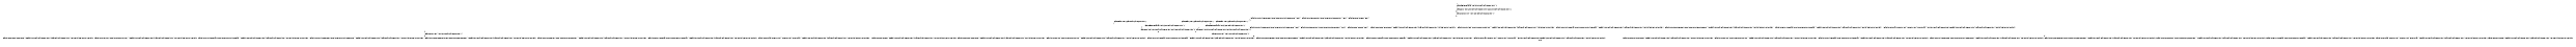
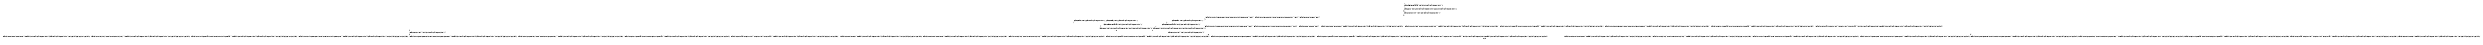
  digraph {
    node [shape=circle]
    0
    8
    11
    19
    49
    12
    50
    n8 [label=60]
    166
    456
    167
    292
    293
    628
    457
    18
    294
    0 -> 8 [label="((IAttacker(CTimerEnable 2))(((OTime((k 15)(gie false)(umem_val 0)(reg_val 0)(timerA_counter 0)(mode UM))))()8))"]
-   11 -> 0 [label="((IAttacker(CTimerEnable 3))(((OTime((k 16)(gie false)(umem_val 0)(reg_val 0)(timerA_counter 0)(mode UM))))()8))"]
+   0 -> 11 [label="((IAttacker(CTimerEnable 3))(((OTime((k 16)(gie false)(umem_val 0)(reg_val 0)(timerA_counter 0)(mode UM))))()8))"]
    0 -> 19 [label="((IAttacker(CTimerEnable 1))(((OTime((k 15)(gie false)(umem_val 0)(reg_val 0)(timerA_counter 0)(mode UM))))()8))"]
    11 -> 49 [label="((IAttacker(CCreateEncl(enc_s enc_e data_s data_e)))(((OTime((k 648)(gie true)(umem_val 0)(reg_val 0)(timerA_counter 0)(mode UM))))()18))"]
    19 -> n8 [label="((IAttacker(CCreateEncl(enc_s enc_e data_s data_e)))(((OTime((k 648)(gie true)(umem_val 0)(reg_val 0)(timerA_counter 0)(mode UM))))()18))"]
    49 -> 166 [label="((IAttacker(CJmpIn enc_s))(((OTime((k 18)(gie true)(umem_val 0)(reg_val 0)(timerA_counter 0)(mode UM)))(OJmpIn((k 3)(gie true)(umem_val 0)(reg_val 0)(timerA_counter 2)(mode PM))))()23))"]
    12 -> 50 [label="((IAttacker(CCreateEncl(enc_s enc_e data_s data_e)))(((OTime((k 648)(gie true)(umem_val 0)(reg_val 0)(timerA_counter 0)(mode UM))))()18))"]
    50 -> 456 [label="((IAttacker(CJmpIn enc_s))(((OTime((k 18)(gie true)(umem_val 0)(reg_val 0)(timerA_counter 0)(mode UM)))(OJmpIn((k 3)(gie true)(umem_val 0)(reg_val 0)(timerA_counter 2)(mode PM))))()23))"]
    n8 -> 167 [label="((IAttacker(CJmpIn enc_s))(((OTime((k 18)(gie true)(umem_val 0)(reg_val 0)(timerA_counter 0)(mode UM)))(OJmpIn((k 3)(gie true)(umem_val 0)(reg_val 0)(timerA_counter 2)(mode PM))))()23))"]
    166 -> 628 [label="((IEnclave(CInst(I_CMP(S_IMM 0)(D_R(R 4)))))(((OTime((k 1)(gie true)(umem_val 0)(reg_val 0)(timerA_counter 3)(mode PM))))()24))"]
    456 -> 457 [label="((IEnclave(CInst(I_CMP(S_IMM 0)(D_R(R 4)))))(((OTime((k 1)(gie true)(umem_val 0)(reg_val 0)(timerA_counter 3)(mode PM))))()24))"]
    292 -> 293 [label="((IEnclave(CInst(I_CMP(S_IMM 0)(D_R(R 4)))))(((OTime((k 1)(gie true)(umem_val 0)(reg_val 0)(timerA_counter 3)(mode PM))))()24))"]
    293 -> 18 [label="((IEnclave(CIfZ(((CInst I_DINT)(CInst I_NOP))((CInst I_NOP)(CInst I_DINT)))))(((OTime_Handle((k 2)(gie true)(umem_val 0)(reg_val 0)(timerA_counter 0)(mode PM))((k 9)(gie false)(umem_val 0)(reg_val 0)(timerA_counter 4)(mode UM))))((S_2 E_2)(S_3 E_3)(S_4 E_4)(S_5 E_5)(S_6 E_6)(S_7 E_7)(S_8 E_8)(S_9 E_9))26))"]
    293 -> 18 [label="((IEnclave(CIfZ(((CInst(I_MOV(S_R(R 5))(D_R(R 5))))(CInst I_NOP))((CInst I_NOP)(CInst(I_MOV(S_R(R 5))(D_R(R 5))))))))(((OTime_Handle((k 2)(gie true)(umem_val 0)(reg_val 0)(timerA_counter 0)(mode PM))((k 9)(gie false)(umem_val 0)(reg_val 0)(timerA_counter 4)(mode UM))))((S_2 E_2)(S_3 E_3)(S_4 E_4)(S_5 E_5)(S_6 E_6)(S_7 E_7)(S_8 E_8)(S_9 E_9))26))"]
    293 -> 18 [label="((IEnclave(CIfZ(((CInst(I_MOV(S_IMM 42)(D_AMP_MEM data_s)))(CInst I_NOP))((CInst I_NOP)(CInst(I_MOV(S_IMM 42)(D_AMP_MEM data_s)))))))(((OTime_Handle((k 2)(gie true)(umem_val 0)(reg_val 0)(timerA_counter 0)(mode PM))((k 9)(gie false)(umem_val 0)(reg_val 0)(timerA_counter 4)(mode UM))))((S_2 E_2)(S_3 E_3)(S_4 E_4)(S_5 E_5)(S_6 E_6)(S_7 E_7)(S_8 E_8)(S_9 E_9))26))"]
    293 -> 18 [label="((IEnclave(CIfZ(((CInst(I_MOV(S_IMM 42)(D_AMP_MEM unprot_mem)))(CInst I_NOP))((CInst I_NOP)(CInst(I_MOV(S_IMM 42)(D_AMP_MEM unprot_mem)))))))(((OTime_Handle((k 2)(gie true)(umem_val 0)(reg_val 0)(timerA_counter 0)(mode PM))((k 9)(gie false)(umem_val 0)(reg_val 0)(timerA_counter 4)(mode UM))))((S_2 E_2)(S_3 E_3)(S_4 E_4)(S_5 E_5)(S_6 E_6)(S_7 E_7)(S_8 E_8)(S_9 E_9))26))"]
    293 -> 18 [label="((IEnclave(CIfZ(((CInst(I_MOV(S_AMP enc_s)(D_AMP_MEM enc_s)))(CInst I_NOP))((CInst I_NOP)(CInst(I_MOV(S_AMP enc_s)(D_AMP_MEM enc_s)))))))(((OTime_Handle((k 2)(gie true)(umem_val 0)(reg_val 0)(timerA_counter 0)(mode PM))((k 9)(gie false)(umem_val 0)(reg_val 0)(timerA_counter 4)(mode UM))))((S_2 E_2)(S_3 E_3)(S_4 E_4)(S_5 E_5)(S_6 E_6)(S_7 E_7)(S_8 E_8)(S_9 E_9))26))"]
    293 -> 18 [label="((IEnclave(CIfZ(((CInst(I_MOV(S_AMP unprot_mem)(D_R(R 8))))(CInst I_NOP))((CInst I_NOP)(CInst(I_MOV(S_AMP unprot_mem)(D_R(R 8))))))))(((OTime_Handle((k 2)(gie true)(umem_val 0)(reg_val 0)(timerA_counter 0)(mode PM))((k 9)(gie false)(umem_val 0)(reg_val 0)(timerA_counter 4)(mode UM))))((S_2 E_2)(S_3 E_3)(S_4 E_4)(S_5 E_5)(S_6 E_6)(S_7 E_7)(S_8 E_8)(S_9 E_9))26))"]
    293 -> 18 [label="((IEnclave(CIfZ(((CInst(I_ADD(S_IMM 1)(D_AMP_MEM data_s)))(CInst I_NOP))((CInst I_NOP)(CInst(I_ADD(S_IMM 1)(D_AMP_MEM data_s)))))))(((OTime_Handle((k 2)(gie true)(umem_val 0)(reg_val 0)(timerA_counter 0)(mode PM))((k 9)(gie false)(umem_val 0)(reg_val 0)(timerA_counter 4)(mode UM))))((S_2 E_2)(S_3 E_3)(S_4 E_4)(S_5 E_5)(S_6 E_6)(S_7 E_7)(S_8 E_8)(S_9 E_9))26))"]
    293 -> 18 [label="((IEnclave(CIfZ(((CInst(I_JMP(S_IMM data_s)))(CInst(I_ADD(S_IMM 1)(D_R(R 4)))))((CInst(I_ADD(S_IMM 1)(D_R(R 4))))(CInst(I_JMP(S_IMM data_s)))))))(((OTime_Handle((k 2)(gie true)(umem_val 0)(reg_val 0)(timerA_counter 0)(mode PM))((k 9)(gie false)(umem_val 0)(reg_val 0)(timerA_counter 4)(mode UM))))((S_2 E_2)(S_3 E_3)(S_4 E_4)(S_5 E_5)(S_6 E_6)(S_7 E_7)(S_8 E_8)(S_9 E_9))26))"]
    293 -> 18 [label="((IEnclave(CIfZ((CRst(CInst I_NOP))((CInst I_NOP)CRst))))(((OTime_Handle((k 2)(gie true)(umem_val 0)(reg_val 0)(timerA_counter 0)(mode PM))((k 9)(gie false)(umem_val 0)(reg_val 0)(timerA_counter 4)(mode UM))))((S_2 E_2)(S_3 E_3)(S_4 E_4)(S_5 E_5)(S_6 E_6)(S_7 E_7)(S_8 E_8)(S_9 E_9))26))"]
    628 -> 0 [label="((IEnclave(CIfZ(((CInst(I_MOV(S_IMM 42)(D_AMP_MEM unprot_mem)))(CInst I_NOP))((CInst I_NOP)(CInst(I_MOV(S_IMM 42)(D_AMP_MEM unprot_mem)))))))((OReset)()24))"]
    628 -> 0 [label="((IEnclave(CIfZ(((CInst(I_MOV(S_AMP unprot_mem)(D_R(R 8))))(CInst I_NOP))((CInst I_NOP)(CInst(I_MOV(S_AMP unprot_mem)(D_R(R 8))))))))((OReset)()24))"]
    628 -> 0 [label="((IEnclave(CIfZ((CRst(CInst I_NOP))((CInst I_NOP)CRst))))((OReset)()24))"]
    628 -> 18 [label="((IEnclave(CIfZ(((CInst I_DINT)(CInst I_NOP))((CInst I_NOP)(CInst I_DINT)))))(((OTime_Handle((k 3)(gie true)(umem_val 0)(reg_val 0)(timerA_counter 0)(mode PM))((k 9)(gie false)(umem_val 0)(reg_val 0)(timerA_counter 3)(mode UM))))((S_3 E_3)(S_4 E_4)(S_5 E_5)(S_6 E_6)(S_7 E_7)(S_8 E_8)(S_9 E_9))27))"]
    628 -> 18 [label="((IEnclave(CIfZ(((CInst(I_MOV(S_R(R 5))(D_R(R 5))))(CInst I_NOP))((CInst I_NOP)(CInst(I_MOV(S_R(R 5))(D_R(R 5))))))))(((OTime_Handle((k 3)(gie true)(umem_val 0)(reg_val 0)(timerA_counter 0)(mode PM))((k 9)(gie false)(umem_val 0)(reg_val 0)(timerA_counter 3)(mode UM))))((S_3 E_3)(S_4 E_4)(S_5 E_5)(S_6 E_6)(S_7 E_7)(S_8 E_8)(S_9 E_9))27))"]
    628 -> 18 [label="((IEnclave(CIfZ(((CInst(I_MOV(S_IMM 42)(D_AMP_MEM data_s)))(CInst I_NOP))((CInst I_NOP)(CInst(I_MOV(S_IMM 42)(D_AMP_MEM data_s)))))))(((OTime_Handle((k 7)(gie true)(umem_val 0)(reg_val 0)(timerA_counter 4)(mode PM))((k 5)(gie false)(umem_val 0)(reg_val 0)(timerA_counter 3)(mode UM))))((S_3 E_3)(S_4 E_4)(S_5 E_5)(S_6 E_6)(S_7 E_7)(S_8 E_8)(S_9 E_9))27))"]
    628 -> 18 [label="((IEnclave(CIfZ(((CInst(I_MOV(S_AMP enc_s)(D_AMP_MEM enc_s)))(CInst I_NOP))((CInst I_NOP)(CInst(I_MOV(S_AMP enc_s)(D_AMP_MEM enc_s)))))))(((OTime_Handle((k 9)(gie true)(umem_val 0)(reg_val 0)(timerA_counter 0)(mode PM))((k 3)(gie false)(umem_val 0)(reg_val 0)(timerA_counter 3)(mode UM))))((S_3 E_3)(S_4 E_4)(S_5 E_5)(S_6 E_6)(S_7 E_7)(S_8 E_8)(S_9 E_9))27))"]
    628 -> 18 [label="((IEnclave(CIfZ(((CInst(I_ADD(S_IMM 1)(D_AMP_MEM data_s)))(CInst I_NOP))((CInst I_NOP)(CInst(I_ADD(S_IMM 1)(D_AMP_MEM data_s)))))))(((OTime_Handle((k 6)(gie true)(umem_val 0)(reg_val 0)(timerA_counter 3)(mode PM))((k 6)(gie false)(umem_val 0)(reg_val 0)(timerA_counter 3)(mode UM))))((S_3 E_3)(S_4 E_4)(S_5 E_5)(S_6 E_6)(S_7 E_7)(S_8 E_8)(S_9 E_9))27))"]
    628 -> 18 [label="((IEnclave(CIfZ(((CInst(I_JMP(S_IMM data_s)))(CInst(I_ADD(S_IMM 1)(D_R(R 4)))))((CInst(I_ADD(S_IMM 1)(D_R(R 4))))(CInst(I_JMP(S_IMM data_s)))))))(((OTime((k 2)(gie true)(umem_val 0)(reg_val 0)(timerA_counter 5)(mode PM)))(OJmpOut_Handle((k 3)(gie true)(umem_val 0)(reg_val 0)(timerA_counter 2)(mode UM))((k 7)(gie false)(umem_val 0)(reg_val 0)(timerA_counter 3)(mode UM))))((S_3 E_3)(S_4 E_4)(S_5 E_5)(S_6 E_6)(S_7 E_7)(S_8 E_8)(S_9 E_9))27))"]
    457 -> 0 [label="((IEnclave(CIfZ(((CInst(I_MOV(S_IMM 42)(D_AMP_MEM unprot_mem)))(CInst I_NOP))((CInst I_NOP)(CInst(I_MOV(S_IMM 42)(D_AMP_MEM unprot_mem)))))))((OReset)()24))"]
    457 -> 0 [label="((IEnclave(CIfZ(((CInst(I_MOV(S_AMP unprot_mem)(D_R(R 8))))(CInst I_NOP))((CInst I_NOP)(CInst(I_MOV(S_AMP unprot_mem)(D_R(R 8))))))))((OReset)()24))"]
    457 -> 0 [label="((IEnclave(CIfZ((CRst(CInst I_NOP))((CInst I_NOP)CRst))))((OReset)()24))"]
    457 -> 18 [label="((IEnclave(CIfZ(((CInst I_DINT)(CInst I_NOP))((CInst I_NOP)(CInst I_DINT)))))(((OTime_Handle((k 4)(gie true)(umem_val 0)(reg_val 0)(timerA_counter 0)(mode PM))((k 9)(gie false)(umem_val 0)(reg_val 0)(timerA_counter 2)(mode UM))))((S_4 E_4)(S_5 E_5)(S_6 E_6)(S_7 E_7)(S_8 E_8)(S_9 E_9))28))"]
    457 -> 18 [label="((IEnclave(CIfZ(((CInst(I_MOV(S_R(R 5))(D_R(R 5))))(CInst I_NOP))((CInst I_NOP)(CInst(I_MOV(S_R(R 5))(D_R(R 5))))))))(((OTime_Handle((k 4)(gie true)(umem_val 0)(reg_val 0)(timerA_counter 0)(mode PM))((k 9)(gie false)(umem_val 0)(reg_val 0)(timerA_counter 2)(mode UM))))((S_4 E_4)(S_5 E_5)(S_6 E_6)(S_7 E_7)(S_8 E_8)(S_9 E_9))28))"]
    457 -> 18 [label="((IEnclave(CIfZ(((CInst(I_MOV(S_IMM 42)(D_AMP_MEM data_s)))(CInst I_NOP))((CInst I_NOP)(CInst(I_MOV(S_IMM 42)(D_AMP_MEM data_s)))))))(((OTime_Handle((k 7)(gie true)(umem_val 0)(reg_val 0)(timerA_counter 3)(mode PM))((k 6)(gie false)(umem_val 0)(reg_val 0)(timerA_counter 2)(mode UM))))((S_3 E_3)(S_4 E_4)(S_5 E_5)(S_6 E_6)(S_7 E_7)(S_8 E_8)(S_9 E_9))27))"]
    457 -> 18 [label="((IEnclave(CIfZ(((CInst(I_MOV(S_AMP enc_s)(D_AMP_MEM enc_s)))(CInst I_NOP))((CInst I_NOP)(CInst(I_MOV(S_AMP enc_s)(D_AMP_MEM enc_s)))))))(((OTime_Handle((k 9)(gie true)(umem_val 0)(reg_val 0)(timerA_counter 5)(mode PM))((k 4)(gie false)(umem_val 0)(reg_val 0)(timerA_counter 2)(mode UM))))((S_3 E_3)(S_4 E_4)(S_5 E_5)(S_6 E_6)(S_7 E_7)(S_8 E_8)(S_9 E_9))27))"]
    457 -> 18 [label="((IEnclave(CIfZ(((CInst(I_ADD(S_IMM 1)(D_AMP_MEM data_s)))(CInst I_NOP))((CInst I_NOP)(CInst(I_ADD(S_IMM 1)(D_AMP_MEM data_s)))))))(((OTime_Handle((k 6)(gie true)(umem_val 0)(reg_val 0)(timerA_counter 2)(mode PM))((k 7)(gie false)(umem_val 0)(reg_val 0)(timerA_counter 2)(mode UM))))((S_3 E_3)(S_4 E_4)(S_5 E_5)(S_6 E_6)(S_7 E_7)(S_8 E_8)(S_9 E_9))27))"]
    457 -> 18 [label="((IEnclave(CIfZ(((CInst(I_JMP(S_IMM data_s)))(CInst(I_ADD(S_IMM 1)(D_R(R 4)))))((CInst(I_ADD(S_IMM 1)(D_R(R 4))))(CInst(I_JMP(S_IMM data_s)))))))(((OTime((k 2)(gie true)(umem_val 0)(reg_val 0)(timerA_counter 5)(mode PM)))(OJmpOut_Handle((k 3)(gie true)(umem_val 0)(reg_val 0)(timerA_counter 1)(mode UM))((k 8)(gie false)(umem_val 0)(reg_val 0)(timerA_counter 2)(mode UM))))((S_3 E_3)(S_4 E_4)(S_5 E_5)(S_6 E_6)(S_7 E_7)(S_8 E_8)(S_9 E_9))27))"]
    294 -> 18 [label="((IEnclave(CIfZ(((CInst I_DINT)(CInst I_NOP))((CInst I_NOP)(CInst I_DINT)))))(((OTime_Handle((k 2)(gie true)(umem_val 0)(reg_val 0)(timerA_counter 1)(mode PM))((k 8)(gie false)(umem_val 0)(reg_val 0)(timerA_counter 1)(mode UM))))((S_2 E_2)(S_3 E_3)(S_4 E_4)(S_5 E_5)(S_6 E_6)(S_7 E_7)(S_8 E_8)(S_9 E_9))26))"]
    294 -> 18 [label="((IEnclave(CIfZ(((CInst(I_MOV(S_R(R 5))(D_R(R 5))))(CInst I_NOP))((CInst I_NOP)(CInst(I_MOV(S_R(R 5))(D_R(R 5))))))))(((OTime_Handle((k 2)(gie true)(umem_val 0)(reg_val 0)(timerA_counter 1)(mode PM))((k 8)(gie false)(umem_val 0)(reg_val 0)(timerA_counter 1)(mode UM))))((S_2 E_2)(S_3 E_3)(S_4 E_4)(S_5 E_5)(S_6 E_6)(S_7 E_7)(S_8 E_8)(S_9 E_9))26))"]
    294 -> 18 [label="((IEnclave(CIfZ(((CInst(I_MOV(S_IMM 42)(D_AMP_MEM data_s)))(CInst I_NOP))((CInst I_NOP)(CInst(I_MOV(S_IMM 42)(D_AMP_MEM data_s)))))))(((OTime_Handle((k 2)(gie true)(umem_val 0)(reg_val 0)(timerA_counter 1)(mode PM))((k 8)(gie false)(umem_val 0)(reg_val 0)(timerA_counter 1)(mode UM))))((S_2 E_2)(S_3 E_3)(S_4 E_4)(S_5 E_5)(S_6 E_6)(S_7 E_7)(S_8 E_8)(S_9 E_9))26))"]
    294 -> 18 [label="((IEnclave(CIfZ(((CInst(I_MOV(S_IMM 42)(D_AMP_MEM unprot_mem)))(CInst I_NOP))((CInst I_NOP)(CInst(I_MOV(S_IMM 42)(D_AMP_MEM unprot_mem)))))))(((OTime_Handle((k 2)(gie true)(umem_val 0)(reg_val 0)(timerA_counter 1)(mode PM))((k 8)(gie false)(umem_val 0)(reg_val 0)(timerA_counter 1)(mode UM))))((S_2 E_2)(S_3 E_3)(S_4 E_4)(S_5 E_5)(S_6 E_6)(S_7 E_7)(S_8 E_8)(S_9 E_9))26))"]
    294 -> 18 [label="((IEnclave(CIfZ(((CInst(I_MOV(S_AMP enc_s)(D_AMP_MEM enc_s)))(CInst I_NOP))((CInst I_NOP)(CInst(I_MOV(S_AMP enc_s)(D_AMP_MEM enc_s)))))))(((OTime_Handle((k 2)(gie true)(umem_val 0)(reg_val 0)(timerA_counter 1)(mode PM))((k 8)(gie false)(umem_val 0)(reg_val 0)(timerA_counter 1)(mode UM))))((S_2 E_2)(S_3 E_3)(S_4 E_4)(S_5 E_5)(S_6 E_6)(S_7 E_7)(S_8 E_8)(S_9 E_9))26))"]
    294 -> 18 [label="((IEnclave(CIfZ(((CInst(I_MOV(S_AMP unprot_mem)(D_R(R 8))))(CInst I_NOP))((CInst I_NOP)(CInst(I_MOV(S_AMP unprot_mem)(D_R(R 8))))))))(((OTime_Handle((k 2)(gie true)(umem_val 0)(reg_val 0)(timerA_counter 1)(mode PM))((k 8)(gie false)(umem_val 0)(reg_val 0)(timerA_counter 1)(mode UM))))((S_2 E_2)(S_3 E_3)(S_4 E_4)(S_5 E_5)(S_6 E_6)(S_7 E_7)(S_8 E_8)(S_9 E_9))26))"]
    294 -> 18 [label="((IEnclave(CIfZ(((CInst(I_ADD(S_IMM 1)(D_AMP_MEM data_s)))(CInst I_NOP))((CInst I_NOP)(CInst(I_ADD(S_IMM 1)(D_AMP_MEM data_s)))))))(((OTime_Handle((k 2)(gie true)(umem_val 0)(reg_val 0)(timerA_counter 1)(mode PM))((k 8)(gie false)(umem_val 0)(reg_val 0)(timerA_counter 1)(mode UM))))((S_2 E_2)(S_3 E_3)(S_4 E_4)(S_5 E_5)(S_6 E_6)(S_7 E_7)(S_8 E_8)(S_9 E_9))26))"]
    294 -> 18 [label="((IEnclave(CIfZ(((CInst(I_JMP(S_IMM data_s)))(CInst(I_ADD(S_IMM 1)(D_R(R 4)))))((CInst(I_ADD(S_IMM 1)(D_R(R 4))))(CInst(I_JMP(S_IMM data_s)))))))(((OTime_Handle((k 2)(gie true)(umem_val 0)(reg_val 0)(timerA_counter 1)(mode PM))((k 8)(gie false)(umem_val 0)(reg_val 0)(timerA_counter 1)(mode UM))))((S_2 E_2)(S_3 E_3)(S_4 E_4)(S_5 E_5)(S_6 E_6)(S_7 E_7)(S_8 E_8)(S_9 E_9))26))"]
    294 -> 18 [label="((IEnclave(CIfZ((CRst(CInst I_NOP))((CInst I_NOP)CRst))))(((OTime_Handle((k 2)(gie true)(umem_val 0)(reg_val 0)(timerA_counter 1)(mode PM))((k 8)(gie false)(umem_val 0)(reg_val 0)(timerA_counter 1)(mode UM))))((S_2 E_2)(S_3 E_3)(S_4 E_4)(S_5 E_5)(S_6 E_6)(S_7 E_7)(S_8 E_8)(S_9 E_9))26))"]
  }
